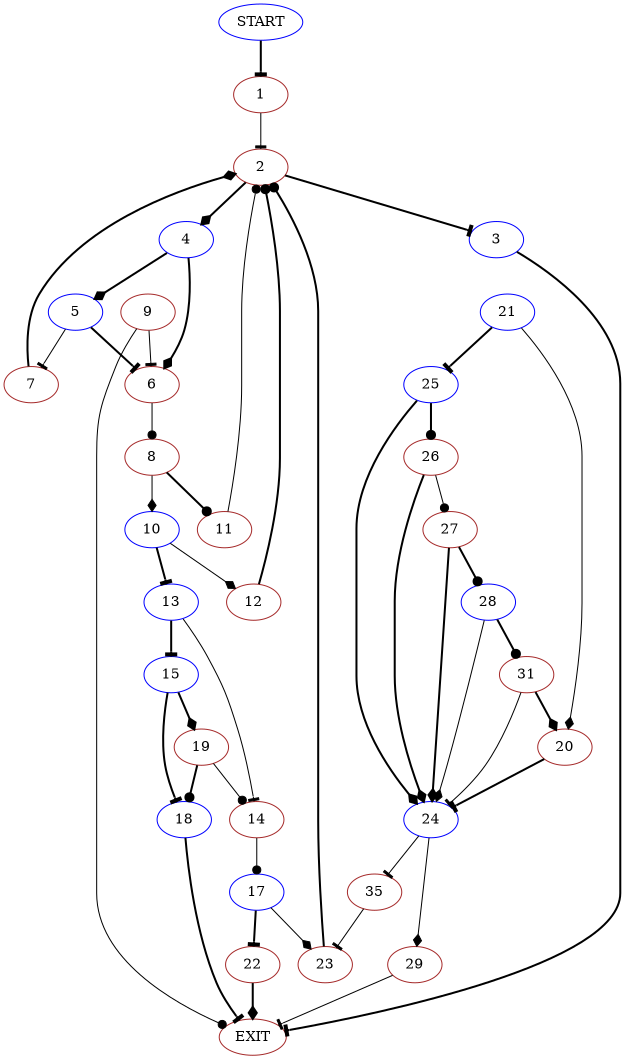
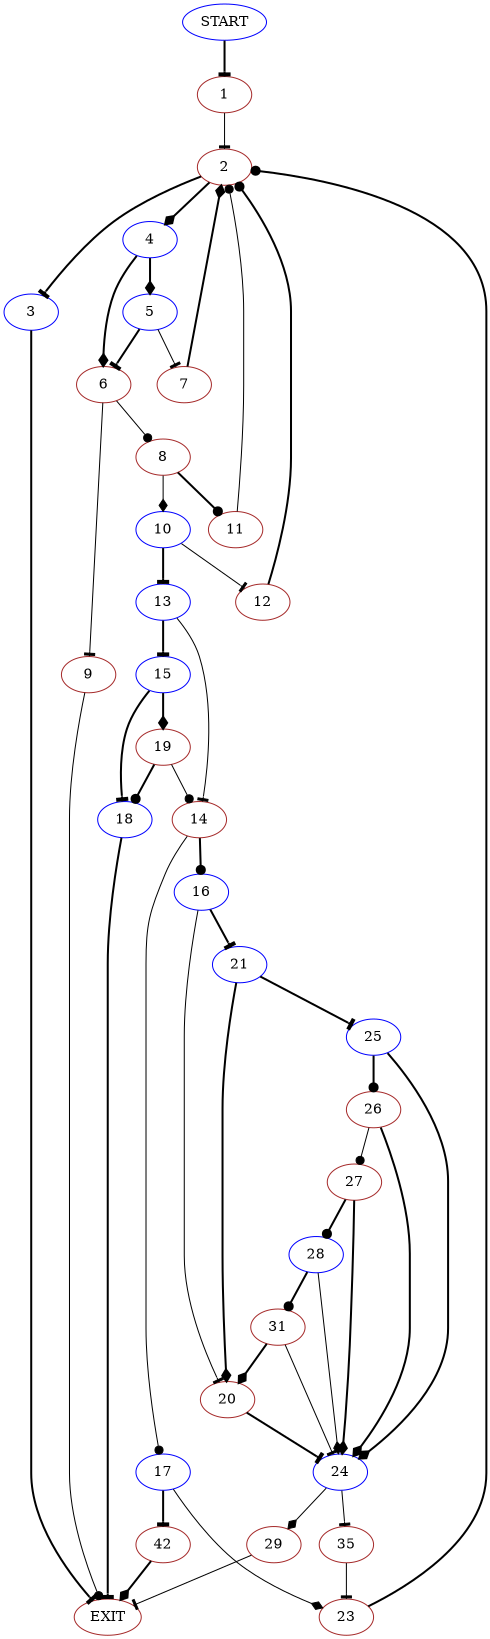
  digraph {
    node [color=brown]
    edge [arrowhead=tee style=bold]
    n1 [color=blue label=START]
    1
    2
    n4 [label=EXIT]
    3 [color=blue]
    4 [color=blue]
    5 [color=blue]
    6
    7
    8
    9
    10 [color=blue]
    11
    12
    13 [color=blue]
    14
    15 [color=blue]
+   16 [color=blue]
    17 [color=blue]
    18 [color=blue]
    19
    20
    21 [color=blue]
-   22
+   22 [label=42]
    23
    24 [color=blue]
    25 [color=blue]
    29
    n29 [label=35]
    26
    27
    28 [color=blue]
    31
    n1 -> 1
    1 -> 2 [style=solid]
    2 -> 3
    2 -> 4 [arrowhead=diamond]
    3 -> n4
    4 -> 5 [arrowhead=diamond]
    4 -> 6 [arrowhead=diamond]
    5 -> 6
    5 -> 7 [style=solid]
    6 -> 8 [arrowhead=dot style=solid]
-   9 -> 6 [style=solid]
+   6 -> 9 [style=solid]
    7 -> 2 [arrowhead=diamond]
    8 -> 10 [arrowhead=diamond style=solid]
    8 -> 11 [arrowhead=dot]
    9 -> n4 [arrowhead=dot style=solid]
-   10 -> 12 [arrowhead=diamond style=solid]
+   10 -> 12 [style=solid]
    10 -> 13
    11 -> 2 [arrowhead=dot style=solid]
    12 -> 2 [arrowhead=dot]
    13 -> 14 [style=solid]
    13 -> 15
+   14 -> 16 [arrowhead=dot]
    14 -> 17 [arrowhead=dot style=solid]
    15 -> 18
    15 -> 19 [arrowhead=diamond]
+   16 -> 20 [style=solid]
+   16 -> 21
    17 -> 22
    17 -> 23 [arrowhead=diamond style=solid]
    18 -> n4
    19 -> 14 [arrowhead=dot style=solid]
    19 -> 18 [arrowhead=dot]
    20 -> 24
-   21 -> 20 [arrowhead=diamond style=solid]
+   21 -> 20 [arrowhead=diamond]
    21 -> 25
    22 -> n4 [arrowhead=diamond]
    23 -> 2 [arrowhead=dot]
    24 -> 29 [arrowhead=diamond style=solid]
    24 -> n29 [style=solid]
    25 -> 24 [arrowhead=diamond]
    25 -> 26 [arrowhead=dot]
    29 -> n4 [style=solid]
    n29 -> 23 [style=solid]
    26 -> 24 [arrowhead=diamond]
    26 -> 27 [arrowhead=dot style=solid]
    27 -> 24 [arrowhead=diamond]
    27 -> 28 [arrowhead=dot]
    28 -> 24 [arrowhead=diamond style=solid]
    28 -> 31 [arrowhead=dot]
    31 -> 20 [arrowhead=diamond]
    31 -> 24 [style=solid]
  }
